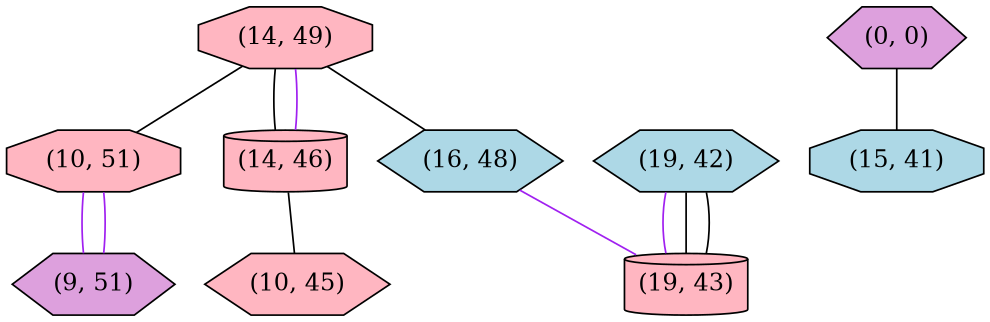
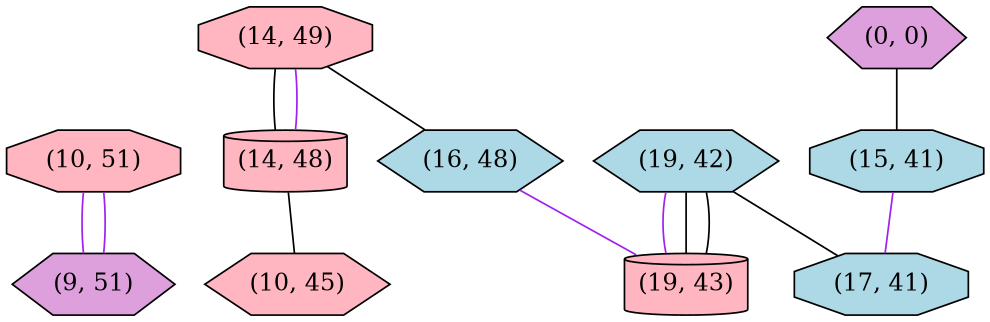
  graph {
    node [fillcolor=lightpink shape=hexagon style=filled]
    edge [color=black weight=1]
    "(14, 49)" [shape=octagon]
    "(16, 48)" [fillcolor=lightblue]
-   "(14, 48)" [shape=cylinder label="(14, 46)"]
+   "(14, 48)" [shape=cylinder]
    "(10, 51)" [shape=octagon]
    "(19, 43)" [shape=cylinder]
    "(10, 45)"
    "(9, 51)" [fillcolor=plum]
    "(0, 0)" [fillcolor=plum]
    "(15, 41)" [fillcolor=lightblue shape=octagon]
+   "(17, 41)" [fillcolor=lightblue shape=octagon]
    "(19, 42)" [fillcolor=lightblue]
    "(14, 49)" -- "(16, 48)"
    "(14, 49)" -- "(14, 48)"
    "(14, 49)" -- "(14, 48)" [color=purple]
-   "(14, 49)" -- "(10, 51)"
    "(16, 48)" -- "(19, 43)" [color=purple]
    "(14, 48)" -- "(10, 45)"
    "(10, 51)" -- "(9, 51)" [color=purple]
    "(10, 51)" -- "(9, 51)" [color=purple]
    "(0, 0)" -- "(15, 41)" [weight=4]
+   "(15, 41)" -- "(17, 41)" [color=purple]
    "(19, 42)" -- "(19, 43)" [color=purple]
    "(19, 42)" -- "(19, 43)"
    "(19, 42)" -- "(19, 43)"
+   "(19, 42)" -- "(17, 41)"
  }
